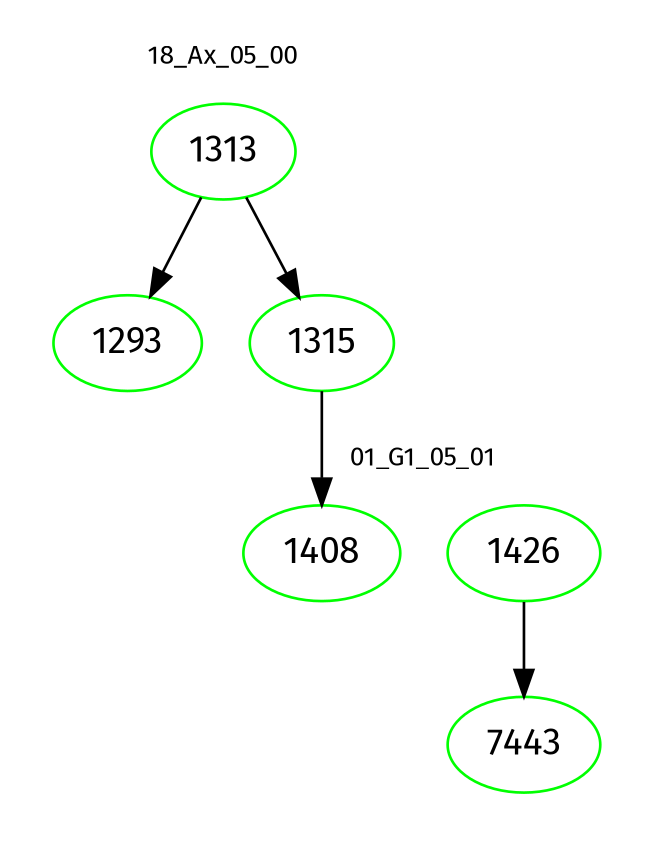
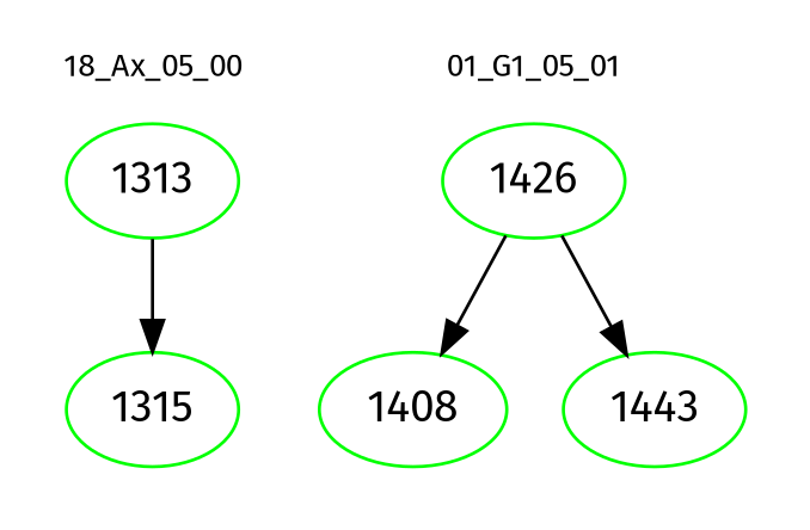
  digraph {
    fontname="Fira Sans"
    node [color=green fontname="Fira Sans"]
    edge [color=black fontname="Fira Sans"]
    n1 [label=1313]
-   n2 [label=1293]
    n3 [label=1315]
    n4 [label=1426]
    n5 [label=1408]
-   n6 [label=7443]
+   n6 [label=1443]
    subgraph cluster_1 {
      color=white
      fontsize=10
      label="18_Ax_05_00"
      n1
-     n2
      n3
    }
    subgraph cluster_2 {
      color=white
      fontsize=10
      label="01_G1_05_01"
      n4
      n5
      n6
    }
-   n1 -> n2
    n1 -> n3
-   n3 -> n5
+   n4 -> n5
    n4 -> n6
  }
